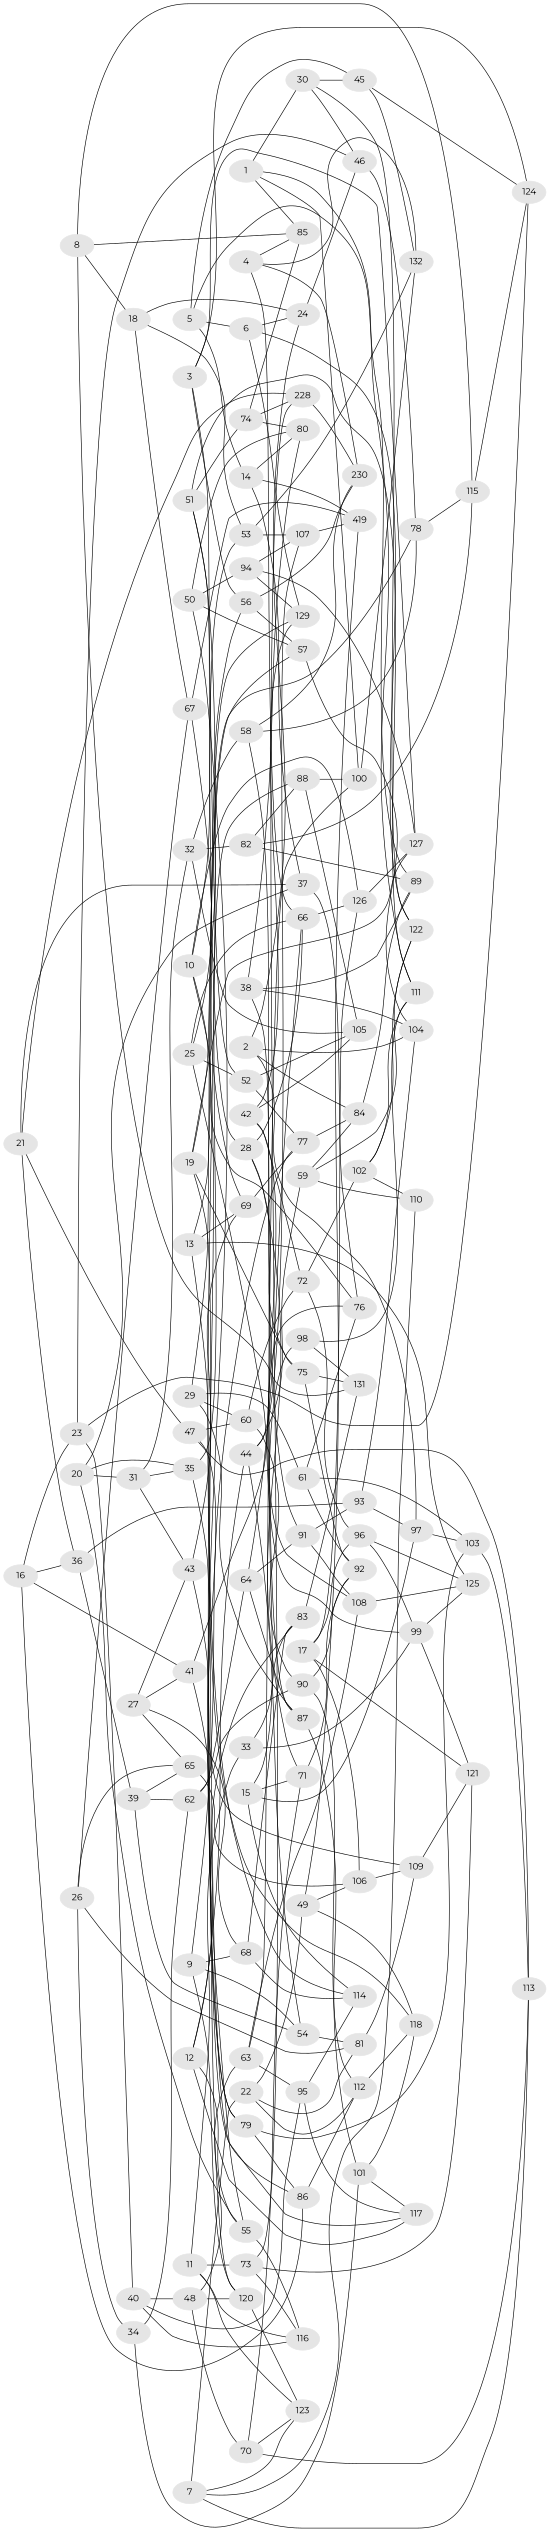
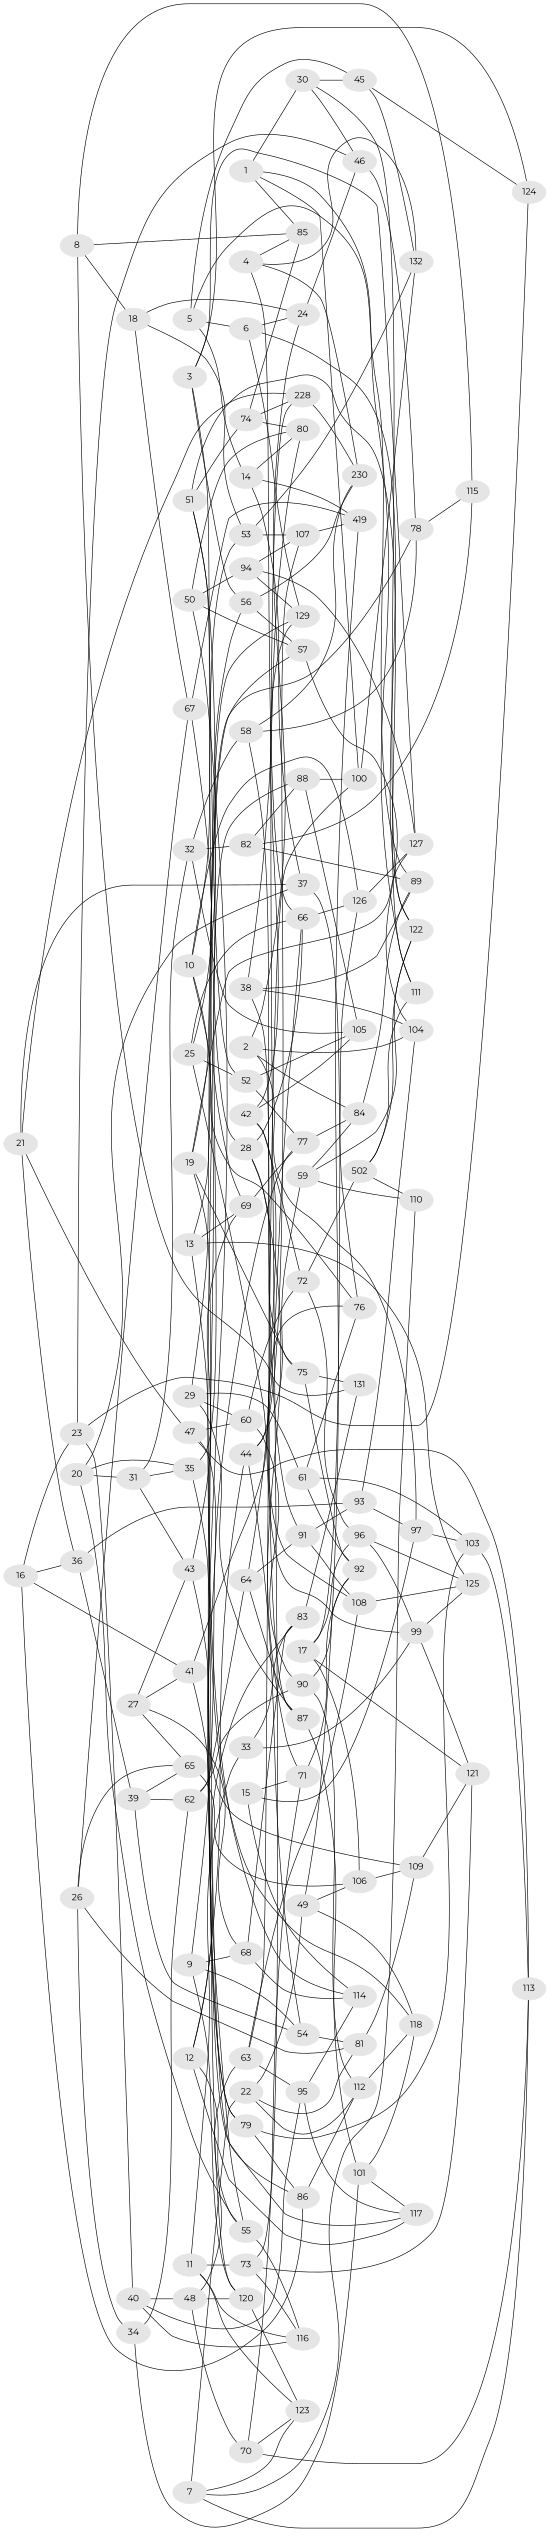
  graph {
    fontname=Montserrat
    rankdir=LR
    node [color=gray90 fontname=Montserrat style=filled]
    edge [fontname=Montserrat]
    1
    30
    85
    100
    111
    45
    122
    46
    132
    2
    24
    84
    97
    104
    89
    103
    3
    28
    56
    124
    127
    66
    71
    75
    n25 [label=230]
    57
    4
    126
    5
    6
    14
    129
    37
    80
    n35 [label=419]
    7
    22
    110
    113
    123
    49
    81
    112
    8
    18
    115
    131
    53
    67
    9
    54
    68
    77
    120
    83
    114
    10
    76
    118
    107
    11
    33
    73
    116
    99
    121
    n67 [label=228]
    12
    44
    55
    117
    59
    13
    69
    79
    125
    86
    15
-   98
    92
    16
    23
    36
    41
    40
    39
    93
    17
    96
    106
    109
    19
    78
    20
    31
    35
    43
    32
    88
    21
    47
    60
    48
    95
    25
    52
    105
    26
    34
    65
    62
    101
    27
    29
    61
    87
    72
    90
    58
    82
    91
    64
    38
    63
    70
    42
    108
-   102
+   102 [label=502]
    50
    94
    51
    74
    1 -- 30
    1 -- 85
    1 -- 100
    1 -- 111
    30 -- 45
    30 -- 122
    30 -- 46
    100 -- 132
    45 -- 132
    45 -- 124
    46 -- 78
    2 -- 24
    2 -- 84
    2 -- 97
    2 -- 104
    24 -- 46
    84 -- 89
    97 -- 103
    103 -- 113
    3 -- 28
    3 -- 56
    3 -- 124
    3 -- 127
    28 -- 66
    28 -- 71
    28 -- 75
    56 -- n25
    56 -- 57
    66 -- 126
    71 -- 92
    75 -- 131
    75 -- 92
    57 -- 104
    4 -- 85
    4 -- 132
    4 -- 66
    4 -- n25
    126 -- 127
    5 -- 45
    5 -- 89
    5 -- 6
    5 -- 14
    6 -- 122
    6 -- 24
    6 -- 129
    14 -- 37
    14 -- 80
    14 -- n35
    37 -- 76
    7 -- 22
    7 -- 110
    7 -- 113
    7 -- 123
    22 -- 49
    22 -- 81
    22 -- 112
    49 -- n35
    49 -- 118
    49 -- 106
    81 -- 109
    112 -- 118
    8 -- 85
    8 -- 18
    8 -- 115
    8 -- 131
    18 -- 24
    18 -- 53
    18 -- 67
-   115 -- 124
    53 -- 132
    53 -- 107
    67 -- n35
    67 -- 69
    9 -- 54
    9 -- 68
    9 -- 77
    9 -- 120
    54 -- 81
    68 -- 83
    68 -- 114
    77 -- 84
    120 -- 123
    83 -- 131
    10 -- 126
    10 -- 53
    10 -- 76
    10 -- 118
    107 -- n35
    11 -- 123
    11 -- 33
    11 -- 73
    11 -- 116
    33 -- 83
    33 -- 99
    73 -- 116
    73 -- 121
    73 -- n67
    99 -- 121
    99 -- 125
    n67 -- n25
    12 -- 83
    12 -- 44
    12 -- 55
    12 -- 117
    44 -- 54
    44 -- 107
    44 -- 59
    55 -- 116
    59 -- 122
    59 -- 84
    59 -- 110
    13 -- 129
    13 -- 69
    13 -- 79
    13 -- 125
    69 -- 77
    79 -- 103
    79 -- 86
    86 -- 112
    15 -- 97
    15 -- 71
    15 -- 114
-   15 -- 98
-   98 -- 111
-   98 -- 131
    16 -- 86
    16 -- 23
    16 -- 36
    16 -- 41
    23 -- 46
    23 -- 124
    23 -- 40
    36 -- 39
    36 -- 93
    41 -- 120
    41 -- 76
    40 -- 116
    40 -- 48
    40 -- 95
    39 -- 54
    39 -- 65
    39 -- 62
    93 -- 97
    93 -- 104
    17 -- 126
    17 -- 121
    17 -- 96
    17 -- 106
    96 -- 99
    96 -- 125
    106 -- 109
    109 -- 121
    19 -- 127
    19 -- 75
    19 -- 79
    19 -- 78
    78 -- 115
    20 -- 37
    20 -- 55
    20 -- 31
    20 -- 35
    31 -- 35
    31 -- 43
    31 -- 32
    35 -- 117
    35 -- 88
    43 -- 69
    43 -- 86
    32 -- 105
    32 -- 58
    32 -- 82
    88 -- 100
    88 -- 105
    21 -- 37
    21 -- n67
    21 -- 36
    21 -- 47
    47 -- 113
    47 -- 109
    47 -- 60
    60 -- 72
    60 -- 90
    48 -- 120
    48 -- 63
    48 -- 70
    95 -- 114
    95 -- 117
    25 -- 56
    25 -- 66
    25 -- 99
    25 -- 52
    52 -- 77
    52 -- 105
    26 -- 81
    26 -- 67
    26 -- 34
    26 -- 65
    34 -- 62
    34 -- 101
    65 -- 106
    62 -- 90
    62 -- 64
    101 -- 118
    101 -- 117
    27 -- 68
    27 -- 41
    27 -- 43
    27 -- 65
    29 -- 57
    29 -- 60
    29 -- 61
    29 -- 87
    61 -- 103
    61 -- 76
    61 -- 92
    87 -- 101
    72 -- 96
    72 -- 102
    90 -- 112
    90 -- 92
    58 -- n25
    58 -- 78
    58 -- 91
    82 -- 89
    82 -- 115
    82 -- 88
    91 -- 93
    91 -- 108
    64 -- 66
    64 -- 87
    64 -- 91
    38 -- 104
    38 -- 89
    38 -- 80
    38 -- 87
    63 -- 100
    63 -- 95
    63 -- 108
    70 -- 71
    70 -- 113
    70 -- 123
    42 -- 129
    42 -- 105
    42 -- 72
    42 -- 108
    108 -- 125
    102 -- 111
    102 -- 122
    102 -- 110
    50 -- 57
    50 -- 80
    50 -- 55
    50 -- 94
    94 -- 127
    94 -- 129
    94 -- 107
    51 -- 111
    51 -- 114
    51 -- 52
    51 -- 74
    74 -- 85
    74 -- 80
    74 -- n67
  }
